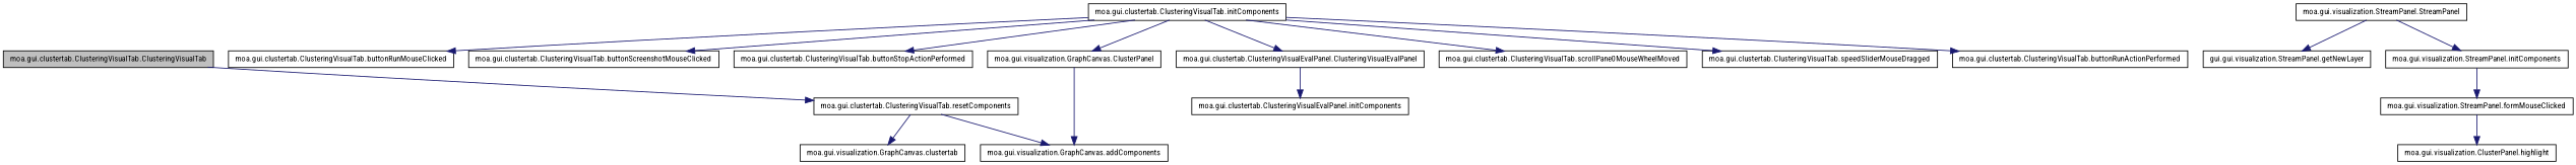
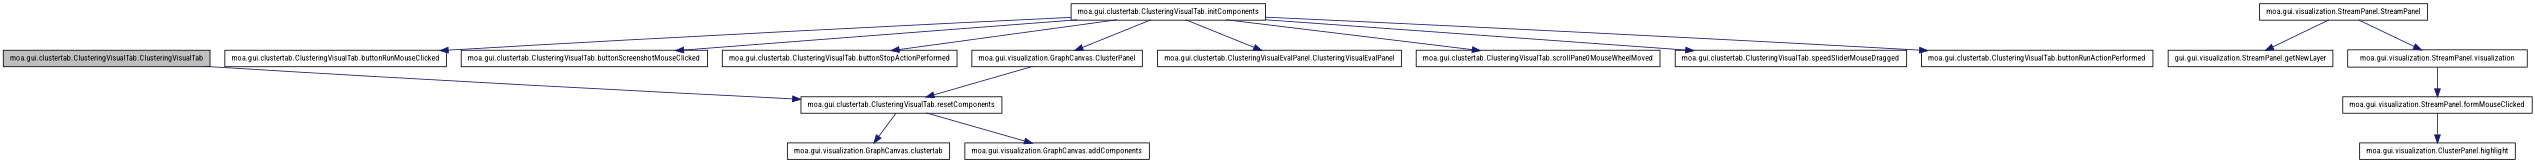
  digraph {
    fontname="Roboto Condensed"
    rankdir=TB
    node [color=black fillcolor=white fontname="Roboto Condensed" fontsize=10 shape=record style=filled]
    edge [color=midnightblue fontname="Roboto Condensed" fontsize=10 labelfontname=Helvetica labelfontsize=10 style=solid]
    n1 [fillcolor=grey75 fontcolor=black height=0.2 label="moa.gui.clustertab.ClusteringVisualTab.ClusteringVisualTab" width=0.4]
    n2 [height=0.2 label="moa.gui.clustertab.ClusteringVisualTab.resetComponents" width=0.4]
    n3 [height=0.2 label="moa.gui.visualization.GraphCanvas.clustertab" width=0.4]
    n4 [height=0.2 label="moa.gui.visualization.GraphCanvas.addComponents" width=0.4]
    n5 [height=0.2 label="moa.gui.clustertab.ClusteringVisualTab.initComponents" width=0.4]
    n6 [height=0.2 label="moa.gui.clustertab.ClusteringVisualTab.buttonRunActionPerformed" width=0.4]
    n7 [height=0.2 label="moa.gui.clustertab.ClusteringVisualTab.buttonRunMouseClicked" width=0.4]
    n8 [height=0.2 label="moa.gui.clustertab.ClusteringVisualTab.buttonScreenshotMouseClicked" width=0.4]
    n9 [height=0.2 label="moa.gui.clustertab.ClusteringVisualTab.buttonStopActionPerformed" width=0.4]
    n10 [height=0.2 label="moa.gui.clustertab.ClusteringVisualEvalPanel.ClusteringVisualEvalPanel" width=0.4]
    n11 [height=0.2 label="moa.gui.visualization.GraphCanvas.ClusterPanel" width=0.4]
    n12 [height=0.2 label="moa.gui.clustertab.ClusteringVisualTab.scrollPane0MouseWheelMoved" width=0.4]
    n13 [height=0.2 label="moa.gui.clustertab.ClusteringVisualTab.speedSliderMouseDragged" width=0.4]
-   n14 [height=0.2 label="moa.gui.clustertab.ClusteringVisualEvalPanel.initComponents" width=0.4]
    n15 [height=0.2 label="moa.gui.visualization.StreamPanel.StreamPanel" width=0.4]
    n16 [height=0.2 label="gui.gui.visualization.StreamPanel.getNewLayer" width=0.4]
-   n17 [height=0.2 label="moa.gui.visualization.StreamPanel.initComponents" width=0.4]
+   n17 [height=0.2 label="moa.gui.visualization.StreamPanel.visualization" width=0.4]
    n18 [height=0.2 label="moa.gui.visualization.StreamPanel.formMouseClicked" width=0.4]
    n19 [height=0.2 label="moa.gui.visualization.ClusterPanel.highlight" width=0.4]
    n1 -> n2
    n2 -> n3
    n2 -> n4
    n5 -> n6
    n5 -> n7
    n5 -> n8
    n5 -> n9
    n5 -> n10
    n5 -> n11
    n5 -> n12
    n5 -> n13
-   n10 -> n14
-   n11 -> n4
+   n11 -> n2
    n15 -> n16
    n15 -> n17
    n17 -> n18
    n18 -> n19
  }
